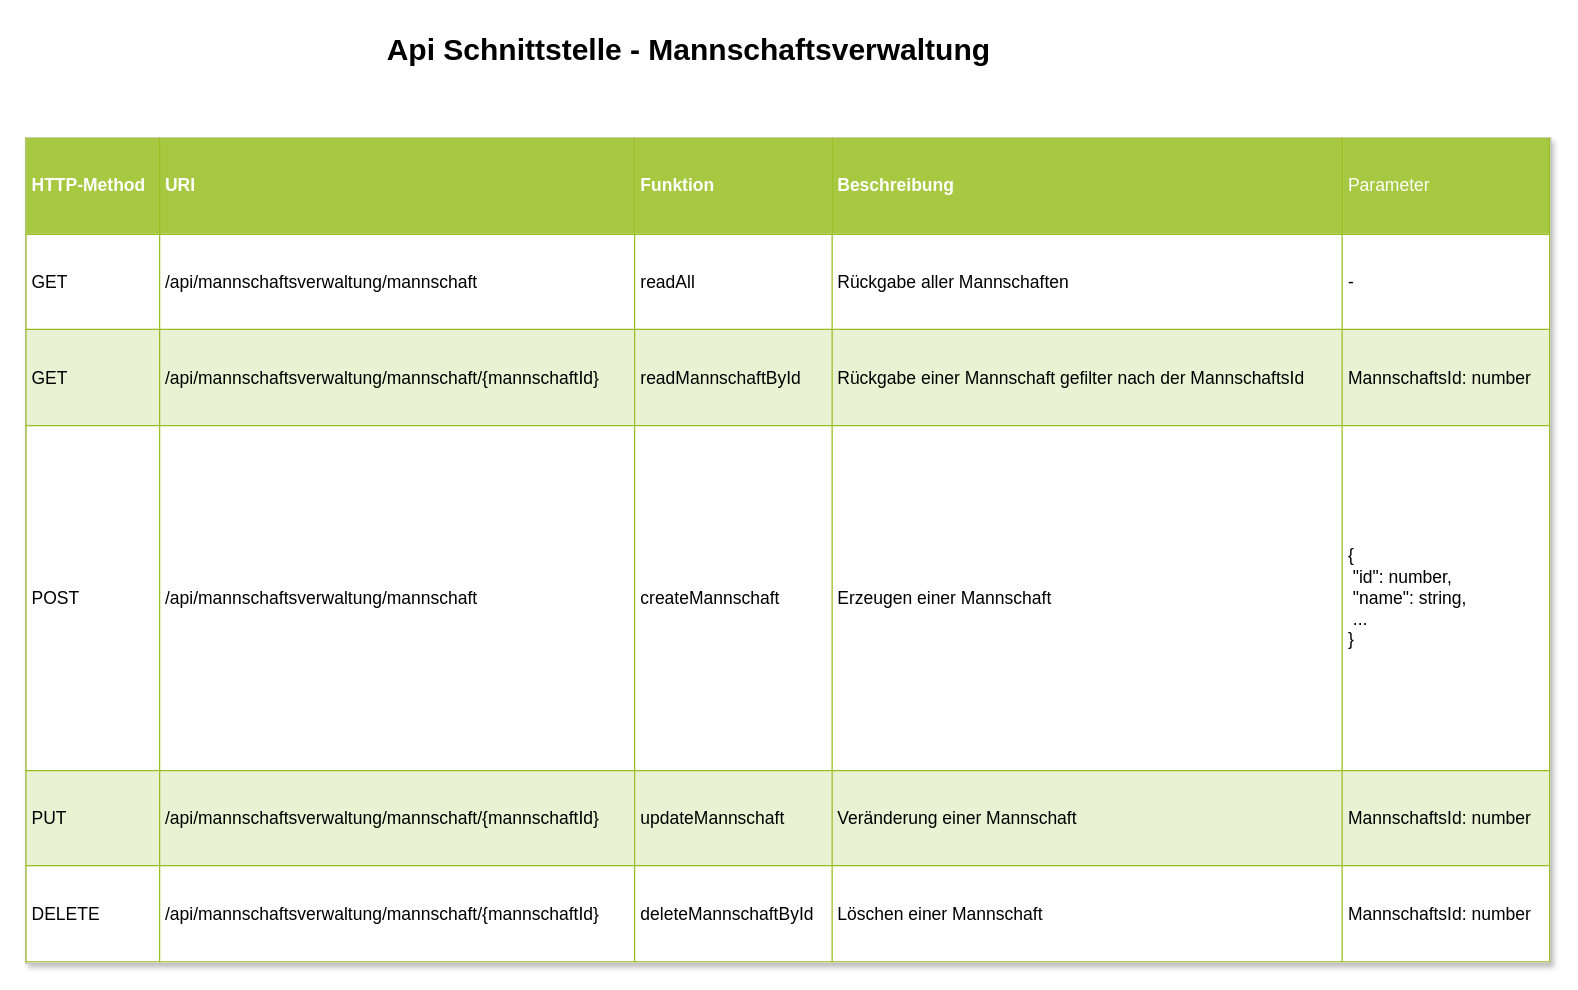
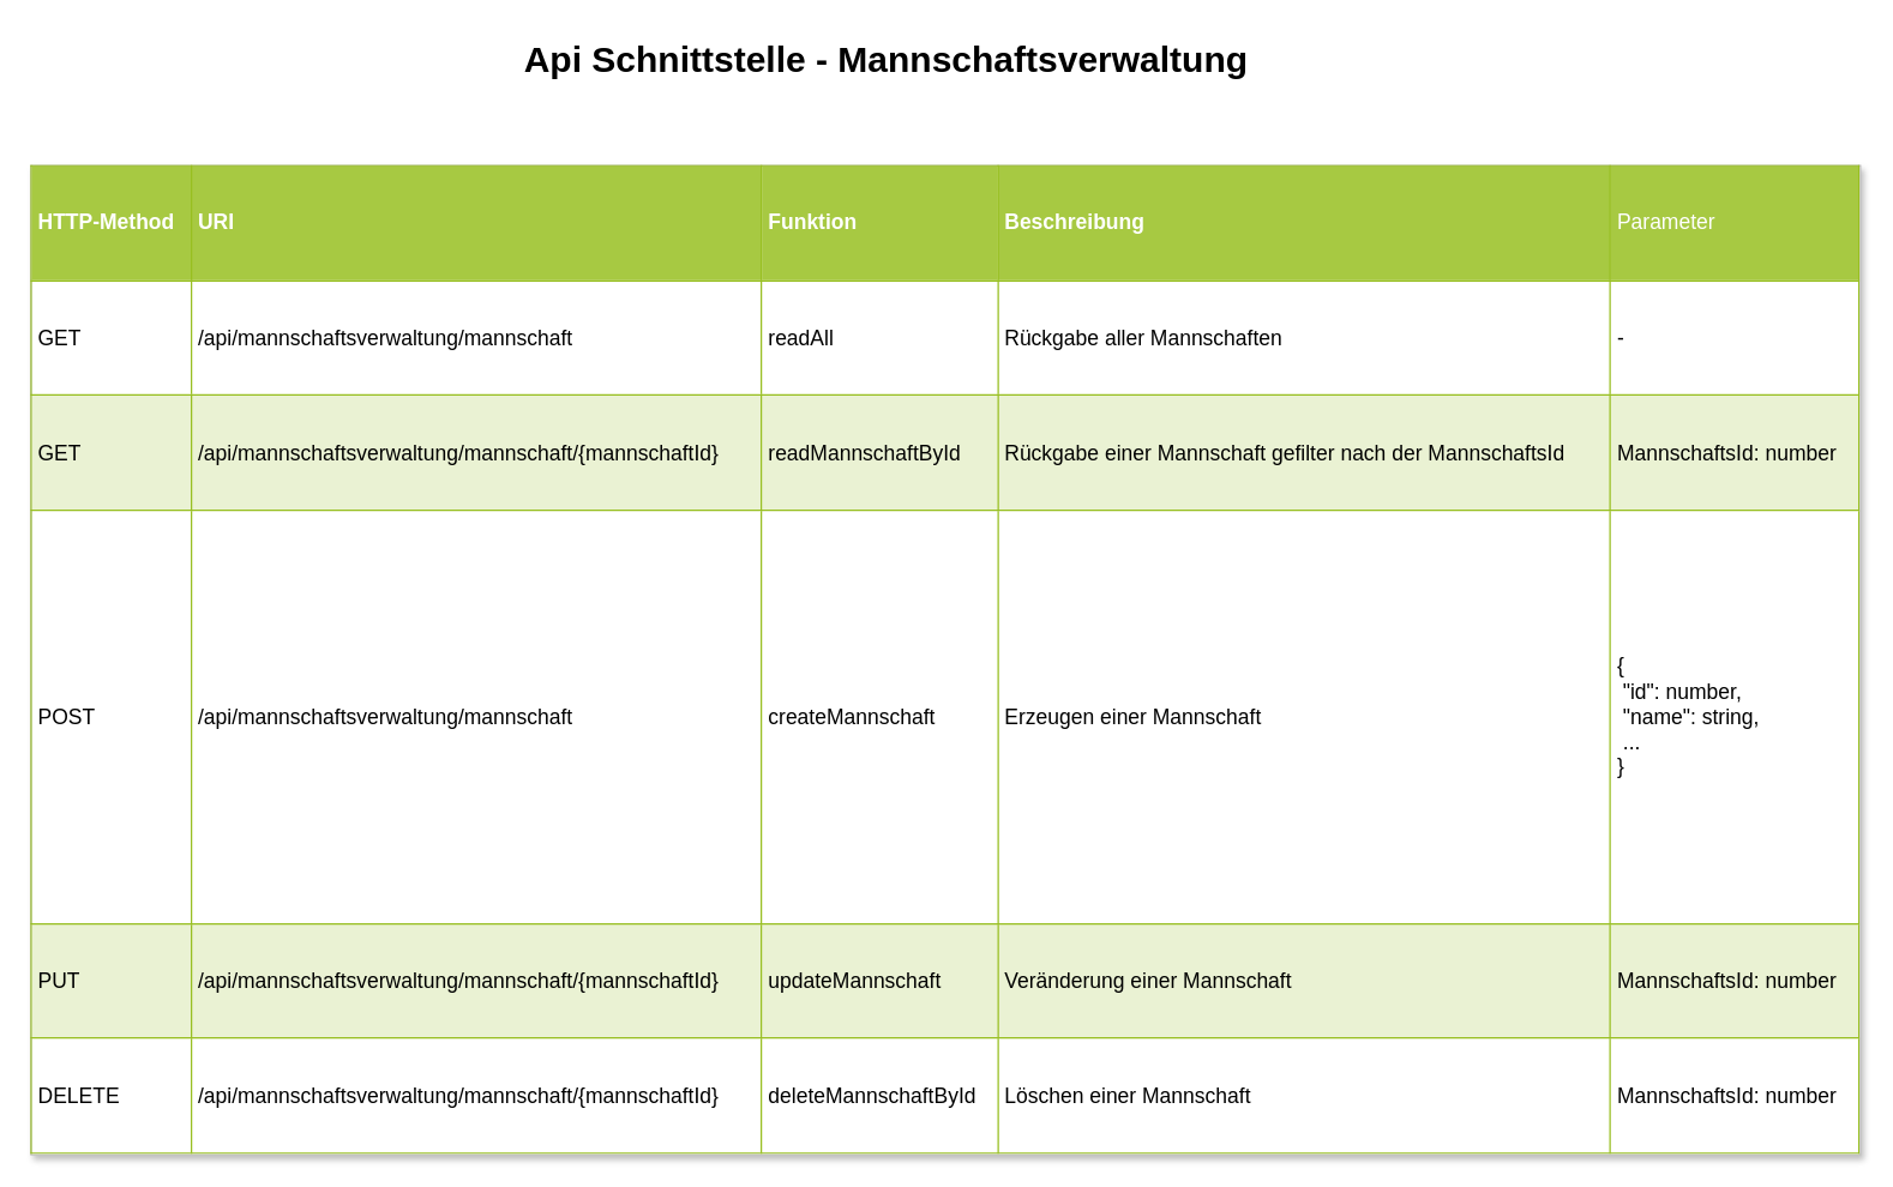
  <mxCell id="0" style=";html=1;" />
  <mxCell id="1" style=";html=1;" parent="0" />
  <mxCell id="2" value="&lt;table style=&quot;width: 100% ; height: 100% ; border-collapse: collapse&quot; width=&quot;100%&quot; cellpadding=&quot;4&quot; border=&quot;1&quot;&gt;&lt;tbody&gt;&lt;tr style=&quot;background-color: #a7c942 ; color: #ffffff ; border: 1px solid #98bf21&quot;&gt;&lt;th&gt;HTTP-Method&lt;br&gt;&lt;/th&gt;&lt;th&gt;URI&lt;br&gt;&lt;/th&gt;&lt;th&gt;Funktion&lt;br&gt;&lt;/th&gt;&lt;th&gt;Beschreibung&lt;/th&gt;&lt;td&gt;Parameter&lt;br&gt;&lt;/td&gt;&lt;/tr&gt;&lt;tr style=&quot;border: 1px solid #98bf21&quot;&gt;&lt;td&gt;GET&lt;br&gt;&lt;/td&gt;&lt;td&gt;/api/mannschaftsverwaltung/mannschaft&lt;br&gt;&lt;/td&gt;&lt;td&gt;readAll&lt;br&gt;&lt;/td&gt;&lt;td&gt;Rückgabe aller Mannschaften&lt;br&gt;&lt;/td&gt;&lt;td&gt;-&lt;br&gt;&lt;/td&gt;&lt;/tr&gt;&lt;tr style=&quot;background-color: #eaf2d3 ; border: 1px solid #98bf21&quot;&gt;&lt;td&gt;GET&lt;br&gt;&lt;/td&gt;&lt;td&gt;/api/mannschaftsverwaltung/mannschaft/{mannschaftId}&lt;/td&gt;&lt;td&gt;readMannschaftById&lt;br&gt;&lt;/td&gt;&lt;td&gt;Rückgabe einer Mannschaft gefilter nach der MannschaftsId&lt;br&gt;&lt;/td&gt;&lt;td&gt;MannschaftsId: number&lt;br&gt;&lt;/td&gt;&lt;/tr&gt;&lt;tr style=&quot;border: 1px solid #98bf21&quot;&gt;&lt;td&gt;POST&lt;br&gt;&lt;/td&gt;&lt;td&gt;/api/mannschaftsverwaltung/mannschaft&lt;/td&gt;&lt;td&gt;createMannschaft&lt;br&gt;&lt;/td&gt;&lt;td&gt;Erzeugen einer Mannschaft&lt;br&gt;&lt;/td&gt;&lt;td&gt;{&lt;br&gt;&amp;nbsp;&quot;id&quot;: number,&lt;br&gt;&amp;nbsp;&quot;name&quot;: string,&lt;br&gt;&amp;nbsp;...&lt;br&gt;}&lt;br&gt;&lt;/td&gt;&lt;/tr&gt;&lt;tr style=&quot;background-color: #eaf2d3 ; border: 1px solid #98bf21&quot;&gt;&lt;td&gt;PUT&lt;br&gt;&lt;/td&gt;&lt;td&gt;/api/mannschaftsverwaltung/mannschaft/{mannschaftId}&lt;/td&gt;&lt;td&gt;updateMannschaft&lt;br&gt;&lt;/td&gt;&lt;td&gt;Veränderung einer Mannschaft&lt;br&gt;&lt;/td&gt;&lt;td&gt;MannschaftsId: number&lt;br&gt;&lt;/td&gt;&lt;/tr&gt;&lt;tr style=&quot;border: 1px solid #98bf21&quot;&gt;&lt;td&gt;DELETE&lt;br&gt;&lt;/td&gt;&lt;td&gt;/api/mannschaftsverwaltung/mannschaft/{mannschaftId}&lt;/td&gt;&lt;td&gt;deleteMannschaftById&lt;br&gt;&lt;/td&gt;&lt;td&gt;Löschen einer Mannschaft&lt;br&gt;&lt;/td&gt;&lt;td&gt;MannschaftsId: number&lt;/td&gt;&lt;/tr&gt;&lt;/tbody&gt;&lt;/table&gt;" style="text;html=1;strokeColor=#c0c0c0;fillColor=#ffffff;overflow=fill;rounded=0;shadow=1;fontSize=14;fontColor=#000000;" parent="1" vertex="1"><mxGeometry x="20" y="110" width="1220" height="660" as="geometry" /></mxCell>
- <mxCell id="3" value="Api Schnittstelle - Mannschaftsverwaltung" style="text;strokeColor=none;fillColor=none;html=1;fontSize=24;fontStyle=1;verticalAlign=middle;align=center;rounded=0;shadow=1;" parent="1" vertex="1"><mxGeometry x="160" y="20" width="780" height="40" as="geometry" /></mxCell>
+ <mxCell id="3" value="Api Schnittstelle - Mannschaftsverwaltung" style="text;strokeColor=none;fillColor=none;html=1;fontSize=24;fontStyle=1;verticalAlign=middle;align=center;rounded=0;shadow=1;" parent="1" vertex="1"><mxGeometry x="200" y="20" width="780" height="40" as="geometry" /></mxCell>
